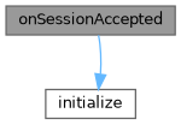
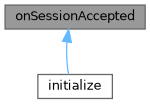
  digraph {
    rankdir=TB
    node [fontname=Helvetica fontsize=10 shape=box style=filled]
    n1 [color=gray40 fillcolor=grey60 fontcolor=black height=0.2 label=onSessionAccepted width=0.4]
    n2 [color=grey40 fillcolor=white height=0.2 label=initialize width=0.4]
-   n2 -> n1 [color=steelblue1 dir=back fontname=Helvetica fontsize=10 labelfontname=Helvetica labelfontsize=10 style=solid]
+   n1 -> n2 [color=steelblue1 dir=back fontname=Helvetica fontsize=10 labelfontname=Helvetica labelfontsize=10 style=solid]
  }
